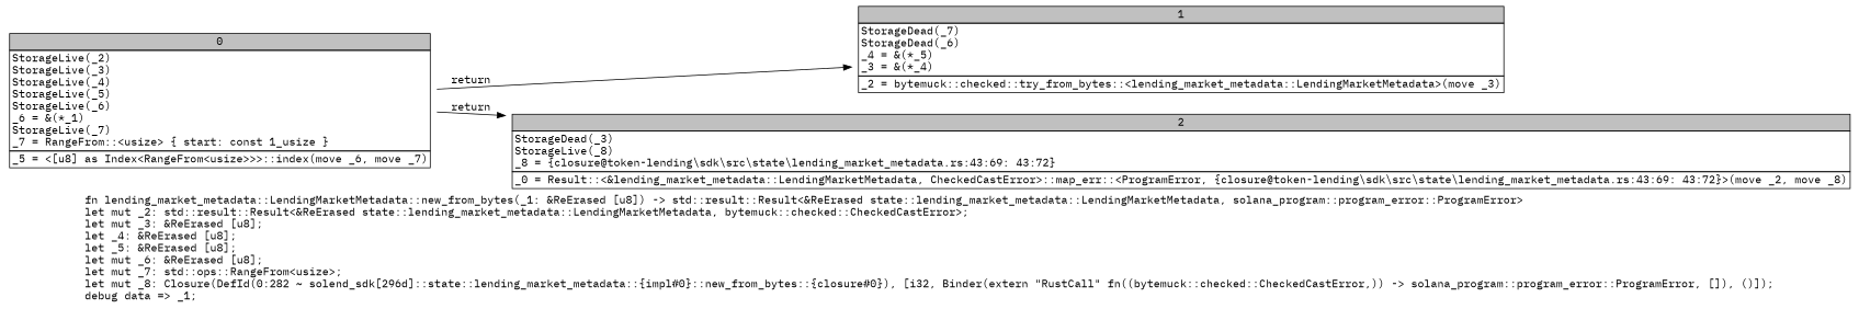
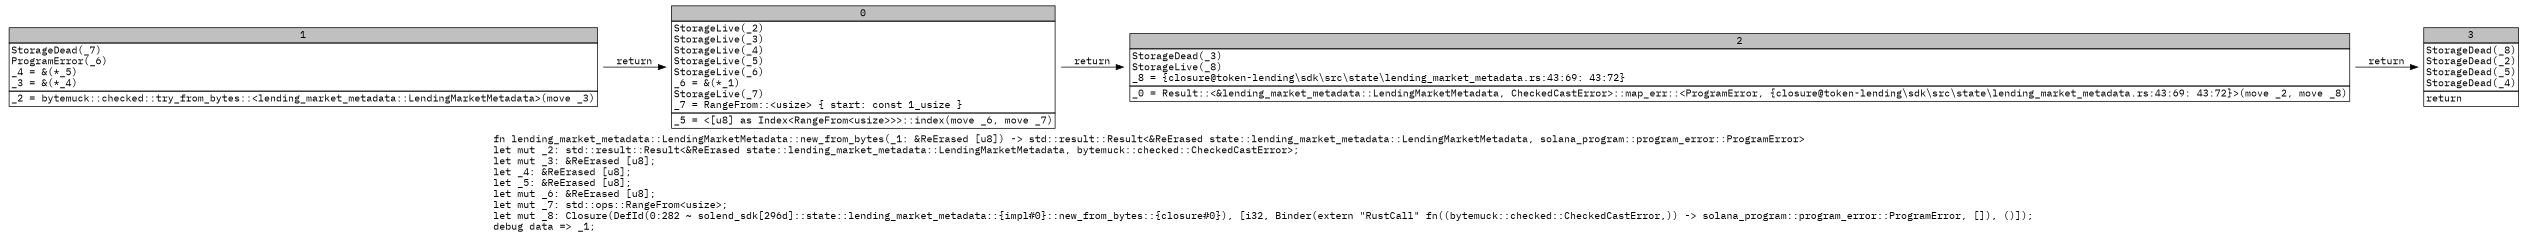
  digraph {
    fontname="IBM Plex Mono"
    label=<fn lending_market_metadata::LendingMarketMetadata::new_from_bytes(_1: &amp;ReErased [u8]) -&gt; std::result::Result&lt;&amp;ReErased state::lending_market_metadata::LendingMarketMetadata, solana_program::program_error::ProgramError&gt;<br align="left"/>let mut _2: std::result::Result&lt;&amp;ReErased state::lending_market_metadata::LendingMarketMetadata, bytemuck::checked::CheckedCastError&gt;;<br align="left"/>let mut _3: &amp;ReErased [u8];<br align="left"/>let _4: &amp;ReErased [u8];<br align="left"/>let _5: &amp;ReErased [u8];<br align="left"/>let mut _6: &amp;ReErased [u8];<br align="left"/>let mut _7: std::ops::RangeFrom&lt;usize&gt;;<br align="left"/>let mut _8: Closure(DefId(0:282 ~ solend_sdk[296d]::state::lending_market_metadata::{impl#0}::new_from_bytes::{closure#0}), [i32, Binder(extern &quot;RustCall&quot; fn((bytemuck::checked::CheckedCastError,)) -&gt; solana_program::program_error::ProgramError, []), ()]);<br align="left"/>debug data =&gt; _1;<br align="left"/>>
    rankdir=LR
    node [fontname="IBM Plex Mono" shape=none]
    edge [fontname="IBM Plex Mono"]
    n1 [label=<<table border="0" cellborder="1" cellspacing="0"><tr><td bgcolor="gray" align="center" colspan="1">0</td></tr><tr><td align="left" balign="left">StorageLive(_2)<br/>StorageLive(_3)<br/>StorageLive(_4)<br/>StorageLive(_5)<br/>StorageLive(_6)<br/>_6 = &amp;(*_1)<br/>StorageLive(_7)<br/>_7 = RangeFrom::&lt;usize&gt; { start: const 1_usize }<br/></td></tr><tr><td align="left">_5 = &lt;[u8] as Index&lt;RangeFrom&lt;usize&gt;&gt;&gt;::index(move _6, move _7)</td></tr></table>>]
-   n2 [label=<<table border="0" cellborder="1" cellspacing="0"><tr><td bgcolor="gray" align="center" colspan="1">1</td></tr><tr><td align="left" balign="left">StorageDead(_7)<br/>StorageDead(_6)<br/>_4 = &amp;(*_5)<br/>_3 = &amp;(*_4)<br/></td></tr><tr><td align="left">_2 = bytemuck::checked::try_from_bytes::&lt;lending_market_metadata::LendingMarketMetadata&gt;(move _3)</td></tr></table>>]
+   n2 [label=<<table border="0" cellborder="1" cellspacing="0"><tr><td bgcolor="gray" align="center" colspan="1">1</td></tr><tr><td align="left" balign="left">StorageDead(_7)<br/>ProgramError(_6)<br/>_4 = &amp;(*_5)<br/>_3 = &amp;(*_4)<br/></td></tr><tr><td align="left">_2 = bytemuck::checked::try_from_bytes::&lt;lending_market_metadata::LendingMarketMetadata&gt;(move _3)</td></tr></table>>]
    n3 [label=<<table border="0" cellborder="1" cellspacing="0"><tr><td bgcolor="gray" align="center" colspan="1">2</td></tr><tr><td align="left" balign="left">StorageDead(_3)<br/>StorageLive(_8)<br/>_8 = {closure@token-lending\sdk\src\state\lending_market_metadata.rs:43:69: 43:72}<br/></td></tr><tr><td align="left">_0 = Result::&lt;&amp;lending_market_metadata::LendingMarketMetadata, CheckedCastError&gt;::map_err::&lt;ProgramError, {closure@token-lending\sdk\src\state\lending_market_metadata.rs:43:69: 43:72}&gt;(move _2, move _8)</td></tr></table>>]
-   n1 -> n2 [label=return]
+   n4 [label=<<table border="0" cellborder="1" cellspacing="0"><tr><td bgcolor="gray" align="center" colspan="1">3</td></tr><tr><td align="left" balign="left">StorageDead(_8)<br/>StorageDead(_2)<br/>StorageDead(_5)<br/>StorageDead(_4)<br/></td></tr><tr><td align="left">return</td></tr></table>>]
+   n2 -> n1 [label=return]
    n1 -> n3 [label=return]
+   n3 -> n4 [label=return]
  }
